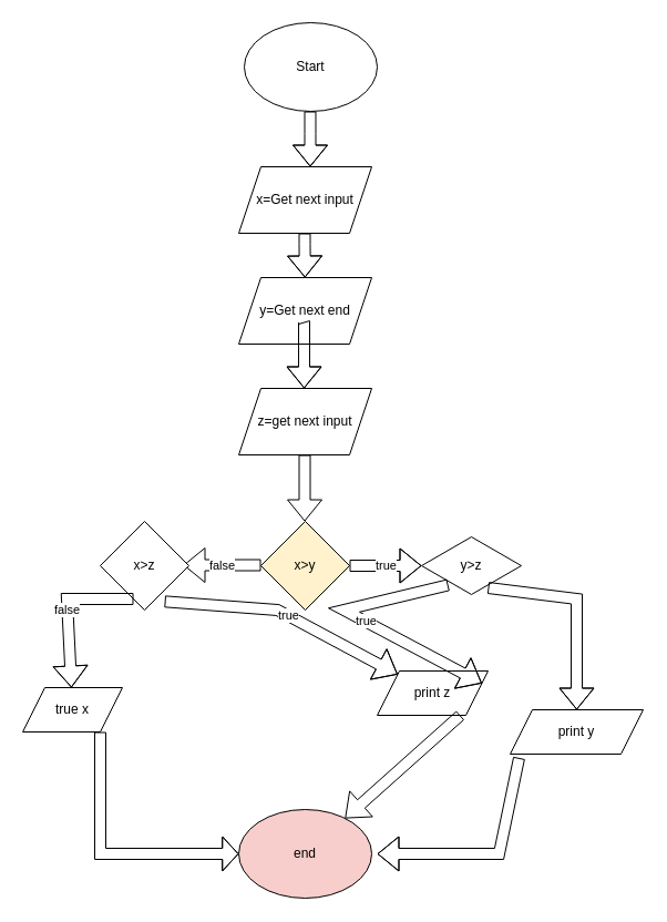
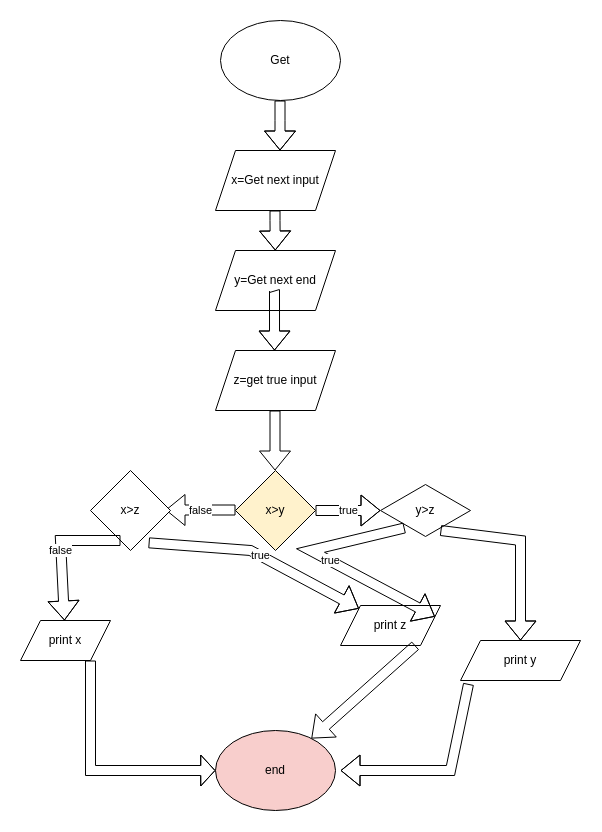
  <mxCell id="0" />
  <mxCell id="1" parent="0" />
- <mxCell id="2" value="Start" style="ellipse;whiteSpace=wrap;html=1;" parent="1" vertex="1"><mxGeometry x="220" y="20" width="120" height="80" as="geometry" /></mxCell>
+ <mxCell id="2" value="Get" style="ellipse;whiteSpace=wrap;html=1;" parent="1" vertex="1"><mxGeometry x="220" y="20" width="120" height="80" as="geometry" /></mxCell>
  <mxCell id="3" value="" style="shape=flexArrow;endArrow=classic;html=1;rounded=0;" parent="1" edge="1"><mxGeometry width="50" height="50" relative="1" as="geometry"><mxPoint x="279.5" y="100" as="sourcePoint" /><mxPoint x="279.5" y="150" as="targetPoint" /><Array as="points"><mxPoint x="279.5" y="120" /></Array></mxGeometry></mxCell>
  <mxCell id="4" value="x=Get next input" style="shape=parallelogram;perimeter=parallelogramPerimeter;whiteSpace=wrap;html=1;fixedSize=1;" parent="1" vertex="1"><mxGeometry x="215" y="150" width="120" height="60" as="geometry" /></mxCell>
  <mxCell id="5" value="" style="shape=flexArrow;endArrow=classic;html=1;rounded=0;" parent="1" target="6" edge="1"><mxGeometry width="50" height="50" relative="1" as="geometry"><mxPoint x="274.5" y="210" as="sourcePoint" /><mxPoint x="274.5" y="260" as="targetPoint" /><Array as="points"><mxPoint x="274.5" y="220" /></Array></mxGeometry></mxCell>
  <mxCell id="6" value="y=Get next end" style="shape=parallelogram;perimeter=parallelogramPerimeter;whiteSpace=wrap;html=1;fixedSize=1;" parent="1" vertex="1"><mxGeometry x="215" y="250" width="120" height="60" as="geometry" /></mxCell>
  <mxCell id="7" value="" style="shape=flexArrow;endArrow=classic;html=1;rounded=0;entryX=0.492;entryY=0;entryDx=0;entryDy=0;entryPerimeter=0;" parent="1" target="8" edge="1"><mxGeometry width="50" height="50" relative="1" as="geometry"><mxPoint x="274" y="290" as="sourcePoint" /><mxPoint x="274" y="330" as="targetPoint" /><Array as="points"><mxPoint x="280" y="310" /><mxPoint x="274" y="290" /></Array></mxGeometry></mxCell>
- <mxCell id="8" value="z=get next input" style="shape=parallelogram;perimeter=parallelogramPerimeter;whiteSpace=wrap;html=1;fixedSize=1;" parent="1" vertex="1"><mxGeometry x="215" y="350" width="120" height="60" as="geometry" /></mxCell>
+ <mxCell id="8" value="z=get true input" style="shape=parallelogram;perimeter=parallelogramPerimeter;whiteSpace=wrap;html=1;fixedSize=1;" parent="1" vertex="1"><mxGeometry x="215" y="350" width="120" height="60" as="geometry" /></mxCell>
  <mxCell id="9" value="" style="shape=flexArrow;endArrow=classic;html=1;rounded=0;" parent="1" edge="1"><mxGeometry width="50" height="50" relative="1" as="geometry"><mxPoint x="274.5" y="410" as="sourcePoint" /><mxPoint x="274.5" y="470" as="targetPoint" /></mxGeometry></mxCell>
  <mxCell id="10" value="x&amp;gt;y" style="rhombus;whiteSpace=wrap;html=1;fillColor=#fff2cc;" parent="1" vertex="1"><mxGeometry x="235" y="470" width="80" height="80" as="geometry" /></mxCell>
  <mxCell id="11" value="true" style="shape=flexArrow;endArrow=classic;html=1;rounded=0;" parent="1" edge="1"><mxGeometry width="50" height="50" relative="1" as="geometry"><mxPoint x="315" y="510" as="sourcePoint" /><mxPoint x="380" y="510" as="targetPoint" /><Array as="points"><mxPoint x="340" y="510" /></Array></mxGeometry></mxCell>
  <mxCell id="12" value="y&amp;gt;z" style="html=1;whiteSpace=wrap;aspect=fixed;shape=isoRectangle;" parent="1" vertex="1"><mxGeometry x="380" y="483" width="90" height="54" as="geometry" /></mxCell>
  <mxCell id="13" value="false" style="shape=flexArrow;endArrow=classic;html=1;rounded=0;" parent="1" edge="1"><mxGeometry width="50" height="50" relative="1" as="geometry"><mxPoint x="235" y="509.5" as="sourcePoint" /><mxPoint x="165" y="509.5" as="targetPoint" /></mxGeometry></mxCell>
  <mxCell id="14" value="x&amp;gt;z" style="rhombus;whiteSpace=wrap;html=1;" parent="1" vertex="1"><mxGeometry x="90" y="470" width="80" height="80" as="geometry" /></mxCell>
  <mxCell id="15" value="true" style="shape=flexArrow;endArrow=classic;html=1;rounded=0;exitX=0.727;exitY=0.904;exitDx=0;exitDy=0;exitPerimeter=0;" parent="1" source="14" target="16" edge="1"><mxGeometry width="50" height="50" relative="1" as="geometry"><mxPoint x="129.5" y="550" as="sourcePoint" /><mxPoint x="250" y="660" as="targetPoint" /><Array as="points"><mxPoint x="250" y="550" /></Array></mxGeometry></mxCell>
  <mxCell id="16" value="print z" style="shape=parallelogram;perimeter=parallelogramPerimeter;whiteSpace=wrap;html=1;fixedSize=1;" parent="1" vertex="1"><mxGeometry x="340" y="605" width="100" height="40" as="geometry" /></mxCell>
  <mxCell id="17" value="false" style="shape=flexArrow;endArrow=classic;html=1;rounded=0;" parent="1" target="18" edge="1"><mxGeometry width="50" height="50" relative="1" as="geometry"><mxPoint x="120" y="540" as="sourcePoint" /><mxPoint x="80" y="630" as="targetPoint" /><Array as="points"><mxPoint x="60" y="540" /></Array></mxGeometry></mxCell>
- <mxCell id="18" value="true x" style="shape=parallelogram;perimeter=parallelogramPerimeter;whiteSpace=wrap;html=1;fixedSize=1;" parent="1" vertex="1"><mxGeometry x="20" y="620" width="90" height="40" as="geometry" /></mxCell>
+ <mxCell id="18" value="print x" style="shape=parallelogram;perimeter=parallelogramPerimeter;whiteSpace=wrap;html=1;fixedSize=1;" parent="1" vertex="1"><mxGeometry x="20" y="620" width="90" height="40" as="geometry" /></mxCell>
  <mxCell id="19" value="true" style="shape=flexArrow;endArrow=classic;html=1;rounded=0;entryX=1;entryY=0.25;entryDx=0;entryDy=0;exitX=0.268;exitY=0.823;exitDx=0;exitDy=0;exitPerimeter=0;" parent="1" source="12" target="16" edge="1"><mxGeometry width="50" height="50" relative="1" as="geometry"><mxPoint x="380" y="600" as="sourcePoint" /><mxPoint x="430" y="550" as="targetPoint" /><Array as="points"><mxPoint x="310" y="550" /></Array></mxGeometry></mxCell>
  <mxCell id="20" value="" style="shape=flexArrow;endArrow=classic;html=1;rounded=0;" parent="1" target="21" edge="1"><mxGeometry width="50" height="50" relative="1" as="geometry"><mxPoint x="440" y="530" as="sourcePoint" /><mxPoint x="520" y="640" as="targetPoint" /><Array as="points"><mxPoint x="520" y="540" /></Array></mxGeometry></mxCell>
  <mxCell id="21" value="print y" style="shape=parallelogram;perimeter=parallelogramPerimeter;whiteSpace=wrap;html=1;fixedSize=1;" parent="1" vertex="1"><mxGeometry x="460" y="640" width="120" height="40" as="geometry" /></mxCell>
  <mxCell id="22" value="" style="shape=flexArrow;endArrow=classic;html=1;rounded=0;width=10;endSize=4.43;" parent="1" target="23" edge="1"><mxGeometry width="50" height="50" relative="1" as="geometry"><mxPoint x="90" y="660" as="sourcePoint" /><mxPoint x="190" y="750" as="targetPoint" /><Array as="points"><mxPoint x="90" y="770" /></Array></mxGeometry></mxCell>
  <mxCell id="23" value="end" style="ellipse;whiteSpace=wrap;html=1;fillColor=#f8cecc;" parent="1" vertex="1"><mxGeometry x="215" y="730" width="120" height="80" as="geometry" /></mxCell>
  <mxCell id="24" value="" style="shape=flexArrow;endArrow=classic;html=1;rounded=0;exitX=0.067;exitY=1.085;exitDx=0;exitDy=0;exitPerimeter=0;" parent="1" source="21" edge="1"><mxGeometry width="50" height="50" relative="1" as="geometry"><mxPoint x="430" y="740" as="sourcePoint" /><mxPoint x="340" y="770" as="targetPoint" /><Array as="points"><mxPoint x="450" y="770" /></Array></mxGeometry></mxCell>
  <mxCell id="25" value="" style="shape=flexArrow;endArrow=classic;html=1;rounded=0;exitX=0.75;exitY=1;exitDx=0;exitDy=0;" parent="1" source="16" target="23" edge="1"><mxGeometry width="50" height="50" relative="1" as="geometry"><mxPoint x="310" y="620" as="sourcePoint" /><mxPoint x="360" y="570" as="targetPoint" /></mxGeometry></mxCell>
